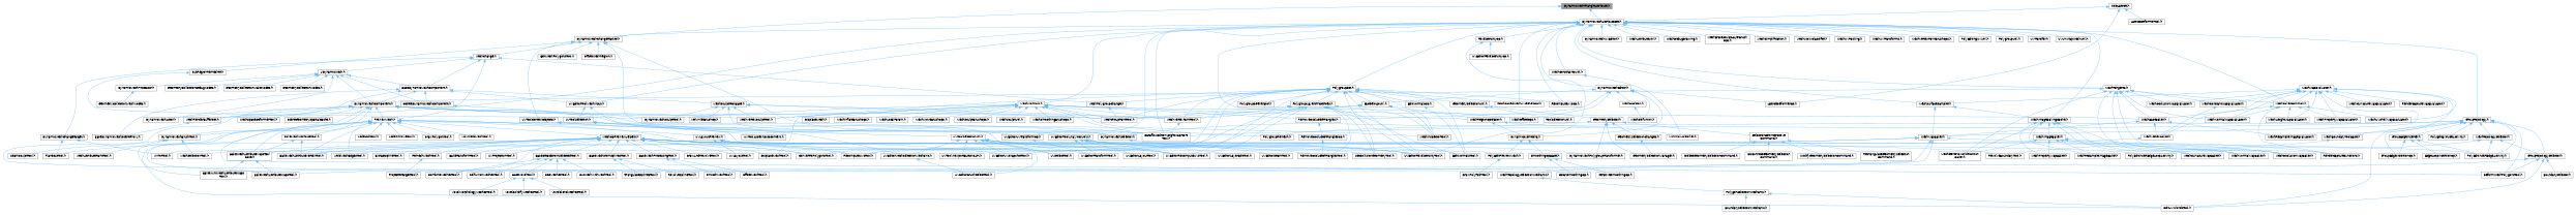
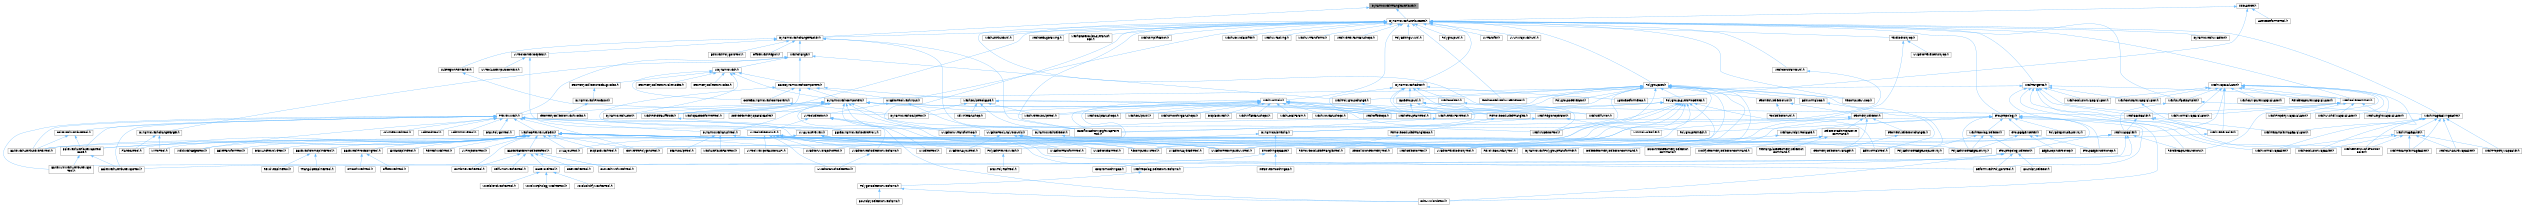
  digraph {
    node [color=grey40 fillcolor=white fontname=Helvetica fontsize=10 shape=box style=filled]
    edge [color=steelblue1 dir=back fontname=Helvetica fontsize=10 labelfontname=Helvetica labelfontsize=10 style=solid]
    n1 [color=gray40 fillcolor=grey60 fontcolor=black height=0.2 label="DynamicMeshTriangleAttribute.h" width=0.4]
    n2 [height=0.2 label="DynamicMeshAttributeSet.h" width=0.4]
    n3 [height=0.2 label="DynamicMeshChangeTracker.h" width=0.4]
    n4 [height=0.2 label="DataflowEditorWeightMapPaint\lTool.h" width=0.4]
    n5 [height=0.2 label="MeshRenderBufferSet.h" width=0.4]
    n6 [height=0.2 label="UVEditorToolMeshInput.h" width=0.4]
    n7 [height=0.2 label="UVEditorUVTransformOp.h" width=0.4]
    n8 [height=0.2 label="DynamicMeshEditor.h" width=0.4]
    n9 [height=0.2 label="DynamicMeshUVEditor.h" width=0.4]
    n10 [height=0.2 label="GroupTopology.h" width=0.4]
    n11 [height=0.2 label="MeshAttributeUtil.h" width=0.4]
    n12 [height=0.2 label="MeshBakerCommon.h" width=0.4]
    n13 [height=0.2 label="MeshBaseBaker.h" width=0.4]
    n14 [height=0.2 label="MeshConstraintsUtil.h" width=0.4]
    n15 [height=0.2 label="MeshDebugDrawing.h" width=0.4]
    n16 [height=0.2 label="MeshEraseSculptLayerBrush\lOps.h" width=0.4]
    n17 [height=0.2 label="MeshImageBakingCache.h" width=0.4]
    n18 [height=0.2 label="MeshNormals.h" width=0.4]
    n19 [height=0.2 label="MeshSimplification.h" width=0.4]
    n20 [height=0.2 label="MeshSurfaceSampler.h" width=0.4]
    n21 [height=0.2 label="MeshTangents.h" width=0.4]
    n22 [height=0.2 label="MeshUDIMClassifier.h" width=0.4]
    n23 [height=0.2 label="MeshUVPacking.h" width=0.4]
    n24 [height=0.2 label="MeshUVTransforms.h" width=0.4]
    n25 [height=0.2 label="MeshVertexPaintBrushOps.h" width=0.4]
    n26 [height=0.2 label="PatchBasedMeshUVGenerator.h" width=0.4]
    n27 [height=0.2 label="PolyEditingUVUtil.h" width=0.4]
    n28 [height=0.2 label="PolygroupSet.h" width=0.4]
    n29 [height=0.2 label="RecomputeUVsOp.h" width=0.4]
    n30 [height=0.2 label="PolygroupUtil.h" width=0.4]
    n31 [height=0.2 label="TexelDensityOp.h" width=0.4]
    n32 [height=0.2 label="UVTransfer.h" width=0.4]
    n33 [height=0.2 label="UVUnwrapMeshUtil.h" width=0.4]
    n34 [height=0.2 label="DynamicMeshSelector.h" width=0.4]
    n35 [height=0.2 label="EditMeshPolygonsTool.h" width=0.4]
    n36 [height=0.2 label="MeshChange.h" width=0.4]
    n37 [height=0.2 label="OffsetMeshRegion.h" width=0.4]
    n38 [height=0.2 label="SubRegionRemesher.h" width=0.4]
    n39 [height=0.2 label="UVToolContextObjects.h" width=0.4]
    n40 [height=0.2 label="BaseDynamicMeshSceneProxy.h" width=0.4]
    n41 [height=0.2 label="UVEditorToolAnalyticsUtils.h" width=0.4]
    n42 [height=0.2 label="UVToolSelection.h" width=0.4]
    n43 [height=0.2 label="UVEditorTransformTool.h" width=0.4]
    n44 [height=0.2 label="DynamicSubmesh3.h" width=0.4]
    n45 [height=0.2 label="FaceGroupUtil.h" width=0.4]
    n46 [height=0.2 label="LatticeDeformerOp.h" width=0.4]
    n47 [height=0.2 label="MeshBoolean.h" width=0.4]
    n48 [height=0.2 label="MeshSelfUnion.h" width=0.4]
    n49 [height=0.2 label="MeshOffsetOps.h" width=0.4]
    n50 [height=0.2 label="RemoveOccludedTriangles.h" width=0.4]
    n51 [height=0.2 label="FFDLattice.h" width=0.4]
    n52 [height=0.2 label="LatticeDeformerTool.h" width=0.4]
    n53 [height=0.2 label="DeformMeshPolygonsTool.h" width=0.4]
    n54 [height=0.2 label="EditUVIslandsTool.h" width=0.4]
    n55 [height=0.2 label="PolyEditInsertEdgeActivity.h" width=0.4]
    n56 [height=0.2 label="GroupEdgeInserter.h" width=0.4]
    n57 [height=0.2 label="GroupEdgeInsertionOp.h" width=0.4]
    n58 [height=0.2 label="GroupTopologySelector.h" width=0.4]
    n59 [height=0.2 label="MeshBoundaryToolBase.h" width=0.4]
    n60 [height=0.2 label="MeshTopologySelector.h" width=0.4]
    n61 [height=0.2 label="PolyEditExtrudeActivity.h" width=0.4]
    n62 [height=0.2 label="PolygroupRemesh.h" width=0.4]
    n63 [height=0.2 label="RenderCaptureFunctions.h" width=0.4]
    n64 [height=0.2 label="MeshHeightMapEvaluator.h" width=0.4]
    n65 [height=0.2 label="MeshNormalMapEvaluator.h" width=0.4]
    n66 [height=0.2 label="MeshPropertyMapEvaluator.h" width=0.4]
    n67 [height=0.2 label="MeshUVShellMapEvaluator.h" width=0.4]
    n68 [height=0.2 label="MeshMapBaker.h" width=0.4]
    n69 [height=0.2 label="MeshResampleImageEvaluator.h" width=0.4]
    n70 [height=0.2 label="MeshVertexBaker.h" width=0.4]
    n71 [height=0.2 label="MinimalHoleFiller.h" width=0.4]
    n72 [height=0.2 label="MeshCurvatureMapBaker.h" width=0.4]
    n73 [height=0.2 label="MeshGenericWorldPosition\lBaker.h" width=0.4]
    n74 [height=0.2 label="MeshImageBaker.h" width=0.4]
    n75 [height=0.2 label="MeshNormalMapBaker.h" width=0.4]
    n76 [height=0.2 label="MeshOcclusionMapBaker.h" width=0.4]
    n77 [height=0.2 label="MeshPropertyMapBaker.h" width=0.4]
    n78 [height=0.2 label="MeshResampleImageBaker.h" width=0.4]
    n79 [height=0.2 label="MeshGroupPaintTool.h" width=0.4]
    n80 [height=0.2 label="MeshVertexPaintTool.h" width=0.4]
    n81 [height=0.2 label="MeshVertexSculptTool.h" width=0.4]
    n82 [height=0.2 label="DisplaceMeshTool.h" width=0.4]
    n83 [height=0.2 label="DynamicMeshSculptTool.h" width=0.4]
    n84 [height=0.2 label="MeshRegionOperator.h" width=0.4]
    n85 [height=0.2 label="DisplaceMesh.h" width=0.4]
    n86 [height=0.2 label="MeshInflateBrushOps.h" width=0.4]
    n87 [height=0.2 label="MeshLocalParam.h" width=0.4]
    n88 [height=0.2 label="MeshMoveBrushOps.h" width=0.4]
    n89 [height=0.2 label="MeshSculptBrushOps.h" width=0.4]
    n90 [height=0.2 label="MeshSculptUtil.h" width=0.4]
    n91 [height=0.2 label="MeshSmoothingBrushOps.h" width=0.4]
    n92 [height=0.2 label="DynamicMeshComponent.h" width=0.4]
    n93 [height=0.2 label="MeshConstantMapEvaluator.h" width=0.4]
    n94 [height=0.2 label="MeshOcclusionMapEvaluator.h" width=0.4]
    n95 [height=0.2 label="MeshPolygroupChange.h" width=0.4]
    n96 [height=0.2 label="MeshSelectionTool.h" width=0.4]
    n97 [height=0.2 label="MeshInspectorTool.h" width=0.4]
    n98 [height=0.2 label="EditNormalsTool.h" width=0.4]
    n99 [height=0.2 label="RecomputeUVsTool.h" width=0.4]
    n100 [height=0.2 label="SetCollisionGeometryTool.h" width=0.4]
    n101 [height=0.2 label="UVEditorRecomputeUVsTool.h" width=0.4]
    n102 [height=0.2 label="UVEditorTexelDensityTool.h" width=0.4]
    n103 [height=0.2 label="EditNormalsOp.h" width=0.4]
    n104 [height=0.2 label="GeometrySelectionUtil.h" width=0.4]
    n105 [height=0.2 label="PolygroupLayersProperties.h" width=0.4]
    n106 [height=0.2 label="PolygroupsGenerator.h" width=0.4]
    n107 [height=0.2 label="UVEditorTexelDensityOp.h" width=0.4]
    n108 [height=0.2 label="DynamicMeshPolygroupTransformer.h" width=0.4]
    n109 [height=0.2 label="BaseDynamicMeshComponent.h" width=0.4]
    n110 [height=0.2 label="PreviewMesh.h" width=0.4]
    n111 [height=0.2 label="DynamicMeshChangeTarget.h" width=0.4]
    n112 [height=0.2 label="UDynamicMesh.h" width=0.4]
    n113 [height=0.2 label="UVToolSelectionAPI.h" width=0.4]
    n114 [height=0.2 label="UVToolAssetInputsContext.h" width=0.4]
    n115 [height=0.2 label="MeshSculptToolBase.h" width=0.4]
    n116 [height=0.2 label="OctreeDynamicMeshComponent.h" width=0.4]
    n117 [height=0.2 label="DynamicMeshBrushTool.h" width=0.4]
    n118 [height=0.2 label="AddPatchTool.h" width=0.4]
    n119 [height=0.2 label="AddPrimitiveTool.h" width=0.4]
    n120 [height=0.2 label="BakeMeshAttributeMapsTool.h" width=0.4]
    n121 [height=0.2 label="BakeMeshAttributeMapsTool\lBase.h" width=0.4]
    n122 [height=0.2 label="BakeMultiMeshAttributeMaps\lTool.h" width=0.4]
    n123 [height=0.2 label="BakeMeshAttributeTool.h" width=0.4]
    n124 [height=0.2 label="BakeMeshAttributeVertexTool.h" width=0.4]
    n125 [height=0.2 label="ConvertToPolygonsTool.h" width=0.4]
    n126 [height=0.2 label="DrawPolygonTool.h" width=0.4]
    n127 [height=0.2 label="MeshOpPreviewHelpers.h" width=0.4]
    n128 [height=0.2 label="WeldMeshEdgesTool.h" width=0.4]
    n129 [height=0.2 label="PolyEditPreviewMesh.h" width=0.4]
    n130 [height=0.2 label="UVLayoutPreview.h" width=0.4]
    n131 [height=0.2 label="VolumeToMeshTool.h" width=0.4]
    n132 [height=0.2 label="MirrorTool.h" width=0.4]
    n133 [height=0.2 label="PlaneCutTool.h" width=0.4]
    n134 [height=0.2 label="DynamicMeshActor.h" width=0.4]
    n135 [height=0.2 label="DynamicMeshProcessor.h" width=0.4]
    n136 [height=0.2 label="GeometryCollectionDebugNodes.h" width=0.4]
    n137 [height=0.2 label="GeometryCollectionMakeNodes.h" width=0.4]
    n138 [height=0.2 label="GeometryCollectionNodes.h" width=0.4]
    n139 [height=0.2 label="MeshSpaceDeformerTool.h" width=0.4]
    n140 [height=0.2 label="MeshTopologySelectionMechanic.h" width=0.4]
    n141 [height=0.2 label="SceneGeometrySpatialCache.h" width=0.4]
    n142 [height=0.2 label="KelvinletBrushOp.h" width=0.4]
    n143 [height=0.2 label="MeshAttributePaintTool.h" width=0.4]
    n144 [height=0.2 label="SeamSculptTool.h" width=0.4]
    n145 [height=0.2 label="PolygonSelectionMechanic.h" width=0.4]
    n146 [height=0.2 label="BoundarySelectionMechanic.h" width=0.4]
    n147 [height=0.2 label="BakeTransformTool.h" width=0.4]
    n148 [height=0.2 label="BaseCreateFromSelectedTool.h" width=0.4]
    n149 [height=0.2 label="CombineMeshesTool.h" width=0.4]
    n150 [height=0.2 label="BaseMeshFromSplinesTool.h" width=0.4]
    n151 [height=0.2 label="BaseMeshProcessingTool.h" width=0.4]
    n152 [height=0.2 label="DrawAndRevolveTool.h" width=0.4]
    n153 [height=0.2 label="ExtractSplineTool.h" width=0.4]
    n154 [height=0.2 label="PolyEditInsertEdgeLoopActivity.h" width=0.4]
    n155 [height=0.2 label="RemeshMeshTool.h" width=0.4]
    n156 [height=0.2 label="RemoveOccludedTrianglesTool.h" width=0.4]
    n157 [height=0.2 label="RevolveBoundaryTool.h" width=0.4]
    n158 [height=0.2 label="UVEditorUVSnapshotTool.h" width=0.4]
    n159 [height=0.2 label="UVLayoutTool.h" width=0.4]
    n160 [height=0.2 label="UVProjectionTool.h" width=0.4]
    n161 [height=0.2 label="DrawPolyPathTool.h" width=0.4]
    n162 [height=0.2 label="BaseVoxelTool.h" width=0.4]
    n163 [height=0.2 label="CSGMeshesTool.h" width=0.4]
    n164 [height=0.2 label="CutMeshWithMeshTool.h" width=0.4]
    n165 [height=0.2 label="SelfUnionMeshesTool.h" width=0.4]
    n166 [height=0.2 label="RevolveSplineTool.h" width=0.4]
    n167 [height=0.2 label="TriangulateSplinesTool.h" width=0.4]
    n168 [height=0.2 label="OffsetMeshTool.h" width=0.4]
    n169 [height=0.2 label="SmoothMeshTool.h" width=0.4]
-   n170 [height=0.2 label="ProjectToTargetTool.h" width=0.4]
    n171 [height=0.2 label="VoxelBlendMeshesTool.h" width=0.4]
    n172 [height=0.2 label="VoxelMorphologyMeshesTool.h" width=0.4]
    n173 [height=0.2 label="VoxelSolidifyMeshesTool.h" width=0.4]
    n174 [height=0.2 label="UVEditorLayerEditTool.h" width=0.4]
    n175 [height=0.2 label="UVEditorLayoutTool.h" width=0.4]
    n176 [height=0.2 label="UVEditorSeamTool.h" width=0.4]
    n177 [height=0.2 label="UVEditorMeshSelectionMechanic.h" width=0.4]
    n178 [height=0.2 label="UVSelectTool.h" width=0.4]
    n179 [height=0.2 label="UVEditorBrushSelectTool.h" width=0.4]
    n180 [height=0.2 label="UVToolViewportButtonsAPI.h" width=0.4]
    n181 [height=0.2 label="GeometryCollectionMeshNodes.h" width=0.4]
    n182 [height=0.2 label="SmoothingOpBase.h" width=0.4]
    n183 [height=0.2 label="RemoveOccludedTrianglesOp.h" width=0.4]
    n184 [height=0.2 label="CotanSmoothingOp.h" width=0.4]
    n185 [height=0.2 label="IterativeSmoothingOp.h" width=0.4]
    n186 [height=0.2 label="EdgeLoopInsertionOp.h" width=0.4]
    n187 [height=0.2 label="BoundarySelector.h" width=0.4]
    n188 [height=0.2 label="MeshMapEvaluator.h" width=0.4]
    n189 [height=0.2 label="MeshCurvatureMapEvaluator.h" width=0.4]
    n190 [height=0.2 label="RenderCaptureMapEvaluator.h" width=0.4]
    n191 [height=0.2 label="GeometrySelector.h" width=0.4]
    n192 [height=0.2 label="ToolSelectionUtil.h" width=0.4]
    n193 [height=0.2 label="GeometrySelectionChanges.h" width=0.4]
    n194 [height=0.2 label="GeometrySelectionManager.h" width=0.4]
    n195 [height=0.2 label="SelectionEditInteractive\lCommand.h" width=0.4]
    n196 [height=0.2 label="DeleteGeometrySelectionCommand.h" width=0.4]
    n197 [height=0.2 label="DisconnectGeometrySelection\lCommand.h" width=0.4]
    n198 [height=0.2 label="ModifyGeometrySelectionCommand.h" width=0.4]
    n199 [height=0.2 label="RetriangulateGeometrySelection\lCommand.h" width=0.4]
    n1 -> n2
    n1 -> n3
    n2 -> n3
    n2 -> n4
    n2 -> n5
    n2 -> n6
    n2 -> n7
    n2 -> n8
    n2 -> n9
    n2 -> n10
    n2 -> n11
    n2 -> n12
    n2 -> n13
    n2 -> n14
    n2 -> n15
    n2 -> n16
    n2 -> n17
    n2 -> n18
    n2 -> n19
    n2 -> n20
    n2 -> n21
    n2 -> n22
    n2 -> n23
    n2 -> n24
    n2 -> n25
    n2 -> n26
    n2 -> n27
    n2 -> n28
    n2 -> n29
    n2 -> n30
    n2 -> n31
    n2 -> n32
    n2 -> n33
    n3 -> n4
    n3 -> n34
    n3 -> n35
    n3 -> n36
    n3 -> n37
    n3 -> n38
    n3 -> n39
    n5 -> n40
    n6 -> n41
    n6 -> n42
    n7 -> n43
    n8 -> n44
    n8 -> n45
    n8 -> n46
    n8 -> n47
    n8 -> n48
    n8 -> n49
    n8 -> n50
    n10 -> n4
    n10 -> n53
    n10 -> n54
    n10 -> n55
    n10 -> n56
    n10 -> n57
    n10 -> n58
    n10 -> n59
    n10 -> n60
    n10 -> n61
    n10 -> n62
    n12 -> n13
    n12 -> n63
    n12 -> n64
    n12 -> n65
    n12 -> n66
    n12 -> n67
    n13 -> n68
    n13 -> n69
    n13 -> n70
    n14 -> n71
    n17 -> n72
    n17 -> n73
    n17 -> n74
    n17 -> n75
    n17 -> n76
    n17 -> n77
    n17 -> n78
    n18 -> n4
    n18 -> n49
    n18 -> n50
    n18 -> n62
    n18 -> n79
    n18 -> n80
    n18 -> n81
    n18 -> n82
    n18 -> n83
    n18 -> n84
    n18 -> n85
    n18 -> n86
    n18 -> n87
    n18 -> n88
    n18 -> n89
    n18 -> n90
    n18 -> n91
    n20 -> n17
    n20 -> n68
    n21 -> n12
    n21 -> n13
    n21 -> n63
    n21 -> n65
    n21 -> n73
    n21 -> n75
    n21 -> n76
    n21 -> n92
    n21 -> n93
    n21 -> n94
    n28 -> n26
    n28 -> n29
    n28 -> n45
    n28 -> n79
    n28 -> n80
    n28 -> n81
    n28 -> n95
    n28 -> n96
    n28 -> n97
    n28 -> n98
    n28 -> n99
    n28 -> n100
    n28 -> n101
    n28 -> n102
    n28 -> n103
    n28 -> n104
    n28 -> n105
    n28 -> n106
    n31 -> n102
    n31 -> n107
    n34 -> n108
    n36 -> n95
    n36 -> n109
    n36 -> n110
    n36 -> n111
    n36 -> n112
    n38 -> n83
    n39 -> n113
    n39 -> n114
    n41 -> n43
    n41 -> n101
    n41 -> n102
    n41 -> n174
    n41 -> n175
    n41 -> n176
    n42 -> n7
+   n42 -> n113
    n42 -> n177
    n42 -> n178
    n44 -> n129
    n44 -> n182
    n45 -> n79
    n45 -> n80
    n45 -> n84
    n45 -> n97
    n47 -> n48
    n50 -> n183
    n51 -> n2
    n51 -> n46
    n51 -> n52
    n56 -> n55
    n56 -> n57
    n56 -> n186
    n58 -> n53
    n58 -> n54
    n58 -> n140
    n58 -> n187
    n59 -> n157
    n60 -> n55
    n60 -> n58
    n60 -> n154
    n68 -> n63
    n68 -> n120
    n68 -> n121
    n68 -> n122
    n68 -> n158
    n70 -> n124
    n74 -> n72
    n74 -> n73
    n74 -> n75
    n74 -> n76
    n74 -> n77
    n74 -> n78
    n80 -> n4
    n84 -> n44
    n84 -> n71
    n92 -> n4
    n92 -> n5
    n92 -> n34
    n92 -> n53
    n92 -> n54
    n92 -> n79
    n92 -> n80
    n92 -> n81
    n92 -> n110
    n92 -> n117
    n92 -> n134
    n92 -> n139
    n92 -> n140
    n92 -> n141
    n93 -> n70
    n95 -> n79
    n103 -> n98
    n104 -> n191
    n104 -> n192
    n105 -> n79
    n105 -> n80
    n105 -> n97
    n105 -> n98
    n105 -> n99
    n105 -> n100
    n105 -> n101
    n105 -> n102
    n105 -> n125
    n105 -> n156
    n109 -> n5
    n109 -> n6
    n109 -> n40
    n109 -> n92
    n109 -> n115
    n109 -> n116
    n110 -> n97
    n110 -> n117
    n110 -> n118
    n110 -> n119
    n110 -> n120
    n110 -> n121
    n110 -> n122
    n110 -> n123
    n110 -> n124
    n110 -> n125
    n110 -> n126
    n110 -> n127
    n110 -> n128
    n110 -> n129
    n110 -> n130
    n110 -> n131
    n111 -> n132
    n111 -> n133
    n112 -> n92
    n112 -> n109
    n112 -> n116
    n112 -> n134
-   n112 -> n135
+   n136 -> n135
    n112 -> n136
    n112 -> n137
    n112 -> n138
    n113 -> n43
    n113 -> n101
    n113 -> n102
    n113 -> n158
    n113 -> n175
    n113 -> n177
    n113 -> n178
    n113 -> n179
    n113 -> n180
    n115 -> n4
    n115 -> n79
    n115 -> n80
    n115 -> n81
    n115 -> n83
    n115 -> n142
    n116 -> n83
    n117 -> n96
    n117 -> n143
    n117 -> n144
    n121 -> n120
    n121 -> n122
    n123 -> n121
    n123 -> n124
    n127 -> n55
    n127 -> n82
    n127 -> n98
    n127 -> n99
    n127 -> n100
    n127 -> n121
    n127 -> n124
    n127 -> n125
    n127 -> n128
    n127 -> n132
    n127 -> n133
    n127 -> n147
    n127 -> n148
    n127 -> n149
    n127 -> n150
    n127 -> n151
    n127 -> n152
    n127 -> n153
    n127 -> n154
    n127 -> n155
    n127 -> n156
    n127 -> n157
    n127 -> n158
    n127 -> n159
    n127 -> n160
    n129 -> n161
    n130 -> n99
    n130 -> n101
    n130 -> n102
    n130 -> n159
    n135 -> n181
    n140 -> n145
    n145 -> n54
    n145 -> n146
    n148 -> n149
    n148 -> n162
    n148 -> n163
    n148 -> n164
    n148 -> n165
    n150 -> n166
    n150 -> n167
    n151 -> n168
    n151 -> n169
-   n155 -> n170
    n162 -> n171
    n162 -> n172
    n162 -> n173
    n177 -> n179
    n182 -> n184
    n182 -> n185
    n183 -> n156
    n188 -> n12
    n188 -> n20
    n188 -> n64
    n188 -> n65
    n188 -> n66
    n188 -> n67
    n188 -> n68
    n188 -> n69
    n188 -> n70
    n188 -> n93
    n188 -> n94
    n188 -> n189
    n188 -> n190
    n191 -> n34
    n191 -> n108
    n191 -> n193
    n191 -> n194
    n191 -> n195
    n193 -> n194
    n195 -> n196
    n195 -> n197
    n195 -> n198
    n195 -> n199
  }
